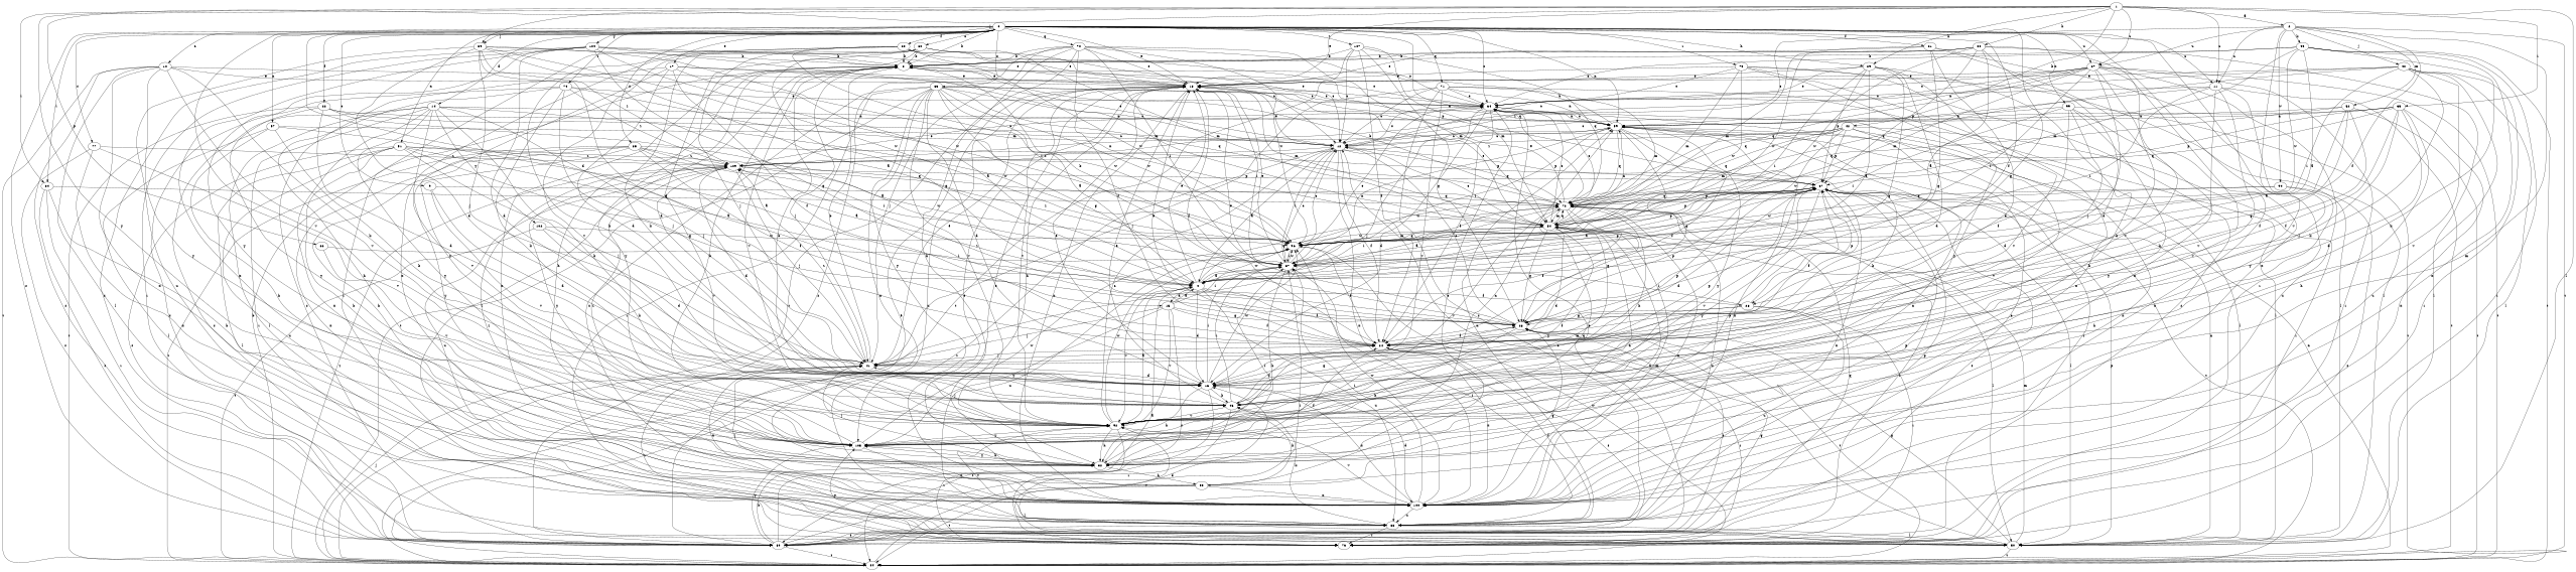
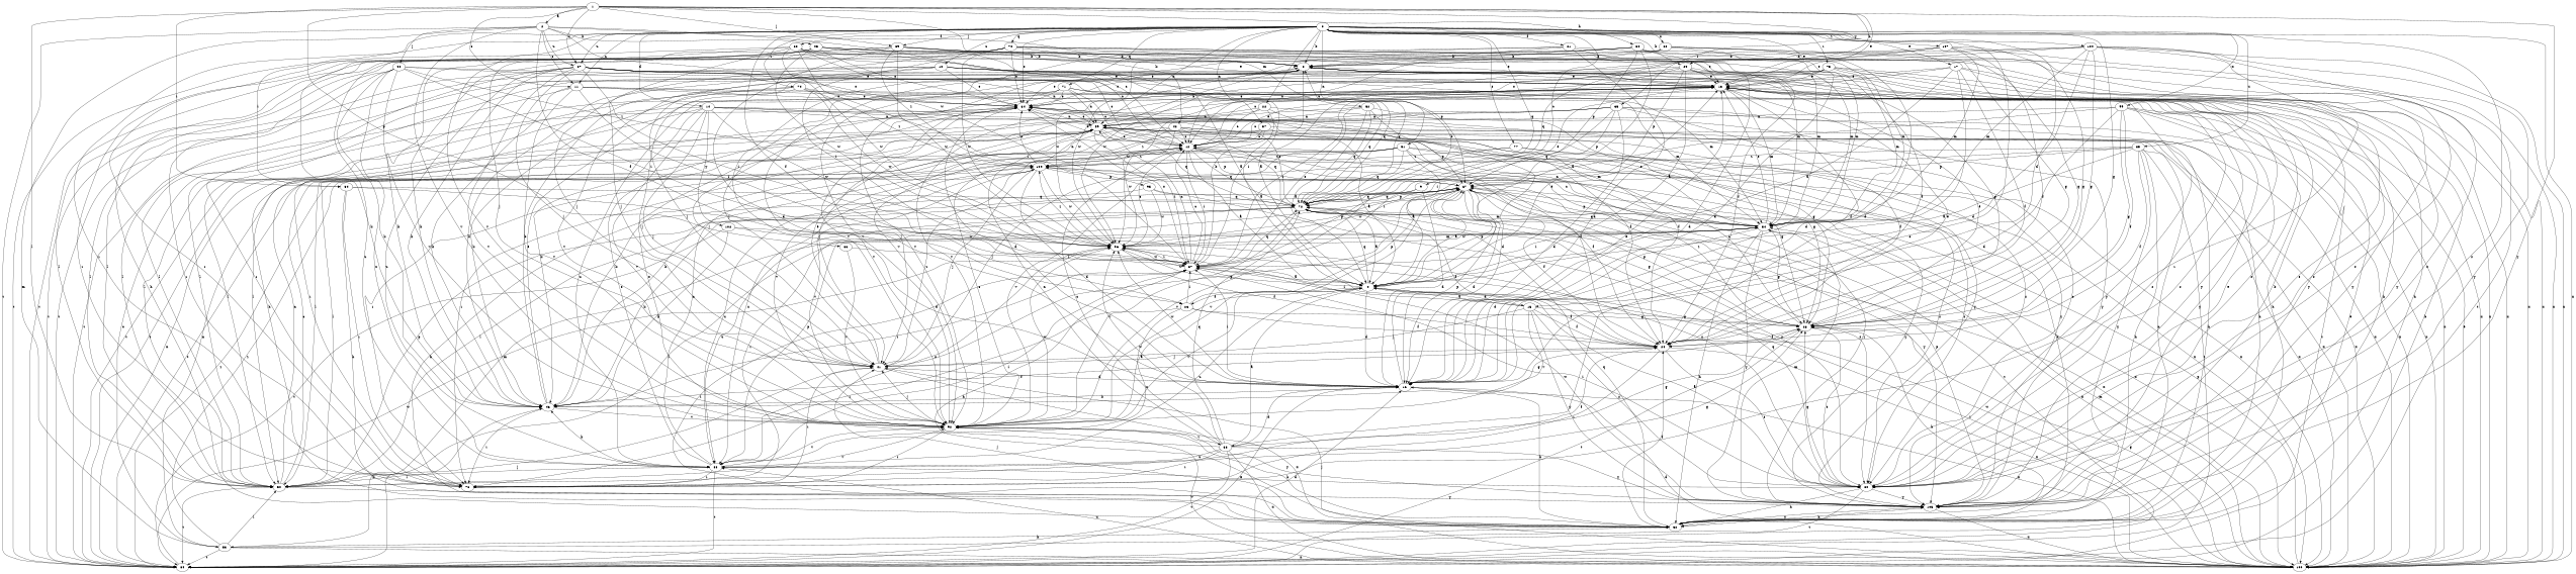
  strict digraph {
    0
    8
    9
    10
    11
    14
    15
    17
    n9 [label=13]
    20
    21
    22
    23
    28
    29
    34
    39
    n18 [label=51]
    57
    59
    60
    63
    64
    70
    71
    72
    74
    75
    76
    77
    80
    85
    87
    92
    99
    100
    104
    107
    50
    105
    32
    41
    16
    84
    46
    37
    102
    96
    4
    24
    12
    88
    54
    67
    109
    1
    2
    30
    35
    42
    66
    40
    45
    52
    53
-   95 [label=94]
+   95
    0 -> 8 [label=b]
    0 -> 9 [label=c]
    0 -> 10 [label=c]
    0 -> 11 [label=c]
    0 -> 14 [label=d]
    0 -> 15 [label=d]
    0 -> 17 [label=e]
    0 -> n9 [label=e]
    0 -> 20 [label=f]
    0 -> 21 [label=f]
    0 -> 22 [label=f]
    0 -> 23 [label=f]
    0 -> 28 [label=g]
    0 -> 29 [label=h]
    0 -> 34 [label=i]
    0 -> 39 [label=j]
    0 -> n18 [label=n]
    0 -> 57 [label=n]
    0 -> 59 [label=n]
    0 -> 60 [label=o]
    0 -> 63 [label=o]
    0 -> 64 [label=o]
    0 -> 70 [label=q]
    0 -> 71 [label=q]
    0 -> 72 [label=q]
    0 -> 74 [label=r]
    0 -> 75 [label=r]
    0 -> 76 [label=r]
    0 -> 77 [label=s]
    0 -> 80 [label=s]
    0 -> 85 [label=u]
    0 -> 87 [label=u]
    0 -> 92 [label=v]
    0 -> 99 [label=x]
    0 -> 100 [label=x]
    0 -> 104 [label=y]
    0 -> 107 [label=z]
    8 -> n9 [label=e]
    8 -> 64 [label=o]
    8 -> 92 [label=v]
    8 -> 100 [label=x]
    8 -> 50 [label=l]
    8 -> 105 [label=y]
    8 -> 32 [label=h]
    8 -> 41 [label=j]
    9 -> 72 [label=q]
    9 -> 92 [label=v]
    9 -> 16 [label=d]
    10 -> n9 [label=e]
    10 -> 64 [label=o]
    10 -> 80 [label=s]
    10 -> 92 [label=v]
    10 -> 100 [label=x]
    10 -> 50 [label=l]
    10 -> 105 [label=y]
    10 -> 84 [label=t]
    10 -> 46 [label=k]
    11 -> 64 [label=o]
    11 -> 72 [label=q]
    11 -> 92 [label=v]
    11 -> 105 [label=y]
    11 -> 84 [label=t]
    11 -> 46 [label=k]
    11 -> 37 [label=i]
    14 -> 59 [label=n]
    14 -> 76 [label=r]
    14 -> 80 [label=s]
    14 -> 92 [label=v]
    14 -> 100 [label=x]
    14 -> 50 [label=l]
    14 -> 105 [label=y]
    14 -> 41 [label=j]
    14 -> 46 [label=k]
    14 -> 102 [label=y]
    14 -> 96 [label=w]
    15 -> 28 [label=g]
    15 -> 80 [label=s]
    15 -> 92 [label=v]
    15 -> 105 [label=y]
    15 -> 41 [label=j]
    15 -> 37 [label=i]
    15 -> 4 [label=a]
    15 -> 24 [label=f]
    17 -> n9 [label=e]
    17 -> 80 [label=s]
    17 -> 105 [label=y]
    17 -> 16 [label=d]
    17 -> 4 [label=a]
    17 -> 24 [label=f]
    17 -> 12 [label=c]
    n9 -> 64 [label=o]
    n9 -> 92 [label=v]
    n9 -> 100 [label=x]
    n9 -> 32 [label=h]
    n9 -> 37 [label=i]
    n9 -> 24 [label=f]
    n9 -> 88 [label=u]
    n9 -> 54 [label=m]
    20 -> 8 [label=b]
    20 -> n9 [label=e]
    20 -> 76 [label=r]
    20 -> 41 [label=j]
    20 -> 46 [label=k]
    20 -> 37 [label=i]
    20 -> 96 [label=w]
    20 -> 12 [label=c]
    20 -> 67 [label=p]
    21 -> 8 [label=b]
    21 -> 28 [label=g]
    21 -> 100 [label=x]
    21 -> 50 [label=l]
    21 -> 16 [label=d]
    21 -> 96 [label=w]
    22 -> 59 [label=n]
    22 -> 105 [label=y]
    22 -> 16 [label=d]
    22 -> 84 [label=t]
    22 -> 4 [label=a]
    22 -> 12 [label=c]
    23 -> 28 [label=g]
    23 -> 76 [label=r]
    23 -> 37 [label=i]
    23 -> 24 [label=f]
    23 -> 88 [label=u]
    23 -> 67 [label=p]
    28 -> n9 [label=e]
    28 -> 80 [label=s]
    28 -> 32 [label=h]
    28 -> 84 [label=t]
    28 -> 24 [label=f]
    28 -> 12 [label=c]
    28 -> 67 [label=p]
    28 -> 109 [label=z]
    29 -> n9 [label=e]
    29 -> 28 [label=g]
    29 -> 64 [label=o]
    29 -> 92 [label=v]
    29 -> 32 [label=h]
    29 -> 16 [label=d]
    29 -> 37 [label=i]
    29 -> 4 [label=a]
    29 -> 67 [label=p]
    34 -> 72 [label=q]
    34 -> 76 [label=r]
    34 -> 80 [label=s]
    34 -> 32 [label=h]
    39 -> 8 [label=b]
    39 -> 41 [label=j]
    39 -> 16 [label=d]
    39 -> 96 [label=w]
    39 -> 4 [label=a]
    39 -> 24 [label=f]
    39 -> 88 [label=u]
    39 -> 54 [label=m]
    39 -> 109 [label=z]
    n18 -> 28 [label=g]
    n18 -> 72 [label=q]
    n18 -> 80 [label=s]
    n18 -> 50 [label=l]
    n18 -> 32 [label=h]
    n18 -> 41 [label=j]
    n18 -> 4 [label=a]
    n18 -> 88 [label=u]
    n18 -> 109 [label=z]
    57 -> 50 [label=l]
    57 -> 32 [label=h]
    57 -> 46 [label=k]
    57 -> 4 [label=a]
    57 -> 12 [label=c]
    59 -> 8 [label=b]
    59 -> 28 [label=g]
    59 -> 64 [label=o]
    59 -> 72 [label=q]
    59 -> 76 [label=r]
    59 -> 100 [label=x]
    59 -> 105 [label=y]
    59 -> 46 [label=k]
    59 -> 37 [label=i]
    59 -> 24 [label=f]
    59 -> 12 [label=c]
    60 -> 8 [label=b]
    60 -> 28 [label=g]
    60 -> 92 [label=v]
    60 -> 100 [label=x]
    60 -> 16 [label=d]
    60 -> 46 [label=k]
    60 -> 12 [label=c]
    60 -> 54 [label=m]
    63 -> 28 [label=g]
    63 -> 59 [label=n]
    63 -> 64 [label=o]
    63 -> 72 [label=q]
    63 -> 76 [label=r]
-   63 -> 92 [label=v]
+   92 -> 63 [label=v]
    63 -> 100 [label=x]
    63 -> 105 [label=y]
    63 -> 16 [label=d]
    63 -> 84 [label=t]
    63 -> 96 [label=w]
    63 -> 4 [label=a]
    63 -> 12 [label=c]
    63 -> 88 [label=u]
    64 -> 59 [label=n]
    64 -> 50 [label=l]
    64 -> 41 [label=j]
    64 -> 16 [label=d]
    64 -> 24 [label=f]
    70 -> 8 [label=b]
    70 -> n9 [label=e]
    70 -> 64 [label=o]
    70 -> 80 [label=s]
    70 -> 32 [label=h]
    70 -> 41 [label=j]
    70 -> 84 [label=t]
    70 -> 37 [label=i]
    70 -> 96 [label=w]
    70 -> 24 [label=f]
    70 -> 54 [label=m]
    71 -> 59 [label=n]
    71 -> 64 [label=o]
    71 -> 80 [label=s]
    71 -> 92 [label=v]
    71 -> 50 [label=l]
    71 -> 41 [label=j]
    71 -> 12 [label=c]
    71 -> 54 [label=m]
    72 -> 8 [label=b]
    72 -> n9 [label=e]
    72 -> 28 [label=g]
    72 -> 64 [label=o]
    72 -> 76 [label=r]
    72 -> 92 [label=v]
    72 -> 100 [label=x]
    72 -> 46 [label=k]
    72 -> 4 [label=a]
    72 -> 24 [label=f]
    72 -> 88 [label=u]
    72 -> 54 [label=m]
    72 -> 67 [label=p]
    74 -> 64 [label=o]
    74 -> 80 [label=s]
    74 -> 32 [label=h]
    74 -> 41 [label=j]
    74 -> 46 [label=k]
    74 -> 96 [label=w]
    74 -> 109 [label=z]
    75 -> n9 [label=e]
    75 -> 64 [label=o]
    75 -> 80 [label=s]
    75 -> 100 [label=x]
    75 -> 50 [label=l]
    75 -> 105 [label=y]
    75 -> 96 [label=w]
    75 -> 54 [label=m]
    77 -> 80 [label=s]
    77 -> 92 [label=v]
    77 -> 100 [label=x]
    77 -> 109 [label=z]
    80 -> n9 [label=e]
    80 -> 28 [label=g]
    80 -> 64 [label=o]
    80 -> 72 [label=q]
    80 -> 105 [label=y]
    80 -> 32 [label=h]
    80 -> 84 [label=t]
    80 -> 37 [label=i]
    80 -> 4 [label=a]
    85 -> 100 [label=x]
    85 -> 105 [label=y]
    85 -> 32 [label=h]
    85 -> 84 [label=t]
    85 -> 37 [label=i]
    85 -> 4 [label=a]
    85 -> 24 [label=f]
    85 -> 67 [label=p]
    85 -> 109 [label=z]
    87 -> n9 [label=e]
    87 -> 59 [label=n]
    87 -> 64 [label=o]
    87 -> 72 [label=q]
    87 -> 76 [label=r]
    87 -> 92 [label=v]
    87 -> 41 [label=j]
    87 -> 84 [label=t]
    87 -> 46 [label=k]
    87 -> 37 [label=i]
    87 -> 12 [label=c]
    87 -> 88 [label=u]
    87 -> 54 [label=m]
    92 -> 76 [label=r]
    92 -> 105 [label=y]
    92 -> 32 [label=h]
    92 -> 41 [label=j]
    92 -> 96 [label=w]
    92 -> 4 [label=a]
    92 -> 12 [label=c]
+   99 -> 28 [label=g]
    99 -> 59 [label=n]
    99 -> 100 [label=x]
    99 -> 105 [label=y]
    99 -> 16 [label=d]
    99 -> 84 [label=t]
    99 -> 37 [label=i]
    99 -> 24 [label=f]
    100 -> n9 [label=e]
    100 -> 28 [label=g]
    100 -> 92 [label=v]
    100 -> 41 [label=j]
    100 -> 16 [label=d]
    100 -> 37 [label=i]
    100 -> 96 [label=w]
    100 -> 88 [label=u]
    100 -> 54 [label=m]
    100 -> 67 [label=p]
    104 -> 8 [label=b]
    104 -> n9 [label=e]
    104 -> 28 [label=g]
    104 -> 76 [label=r]
    104 -> 80 [label=s]
    104 -> 100 [label=x]
    104 -> 105 [label=y]
    104 -> 16 [label=d]
    104 -> 96 [label=w]
    104 -> 54 [label=m]
    107 -> 8 [label=b]
    107 -> 28 [label=g]
    107 -> 72 [label=q]
    107 -> 84 [label=t]
    107 -> 24 [label=f]
    107 -> 12 [label=c]
    107 -> 54 [label=m]
    50 -> 28 [label=g]
    50 -> 59 [label=n]
    50 -> 92 [label=v]
    50 -> 105 [label=y]
    50 -> 84 [label=t]
    50 -> 12 [label=c]
    50 -> 54 [label=m]
    50 -> 67 [label=p]
    105 -> 8 [label=b]
    105 -> 100 [label=x]
    105 -> 32 [label=h]
    105 -> 96 [label=w]
    105 -> 54 [label=m]
    105 -> 67 [label=p]
    105 -> 109 [label=z]
    32 -> 59 [label=n]
    32 -> 72 [label=q]
    32 -> 105 [label=y]
    32 -> 41 [label=j]
    32 -> 37 [label=i]
    32 -> 24 [label=f]
    32 -> 53 [label=h]
-   41 -> 8 [label=b]
+   41 -> 8 [label=j]
    41 -> n9 [label=e]
    41 -> 76 [label=r]
    41 -> 100 [label=x]
    41 -> 16 [label=d]
    41 -> 67 [label=p]
    41 -> 109 [label=z]
    16 -> n9 [label=e]
    16 -> 100 [label=x]
    16 -> 32 [label=h]
    16 -> 84 [label=t]
    16 -> 46 [label=k]
    16 -> 37 [label=i]
    16 -> 96 [label=w]
    16 -> 67 [label=p]
    84 -> 8 [label=b]
    84 -> 59 [label=n]
    84 -> 41 [label=j]
    84 -> 16 [label=d]
    84 -> 96 [label=w]
    84 -> 109 [label=z]
    46 -> 8 [label=b]
    46 -> n9 [label=e]
    46 -> 28 [label=g]
    46 -> 76 [label=r]
    46 -> 92 [label=v]
    46 -> 37 [label=i]
    46 -> 24 [label=f]
    37 -> 8 [label=b]
    37 -> n9 [label=e]
    37 -> 59 [label=n]
    37 -> 64 [label=o]
    37 -> 72 [label=q]
    37 -> 32 [label=h]
    37 -> 96 [label=w]
    37 -> 4 [label=a]
    37 -> 12 [label=c]
    102 -> 16 [label=d]
    102 -> 84 [label=t]
    102 -> 46 [label=k]
    102 -> 96 [label=w]
    96 -> 37 [label=i]
    96 -> 24 [label=f]
    96 -> 12 [label=c]
    96 -> 88 [label=u]
    96 -> 54 [label=m]
    96 -> 67 [label=p]
    96 -> 109 [label=z]
    4 -> 15 [label=d]
    4 -> n9 [label=e]
    4 -> 23 [label=f]
    4 -> 72 [label=q]
    4 -> 92 [label=v]
    4 -> 16 [label=d]
    4 -> 96 [label=w]
    4 -> 24 [label=f]
    4 -> 88 [label=u]
    4 -> 67 [label=p]
    24 -> n9 [label=e]
    24 -> 76 [label=r]
    24 -> 80 [label=s]
    24 -> 100 [label=x]
    24 -> 41 [label=j]
    12 -> n9 [label=e]
    12 -> 64 [label=o]
    12 -> 72 [label=q]
    12 -> 100 [label=x]
    12 -> 84 [label=t]
    12 -> 37 [label=i]
    12 -> 4 [label=a]
    12 -> 24 [label=f]
    12 -> 67 [label=p]
    12 -> 109 [label=z]
    88 -> 59 [label=n]
    88 -> 64 [label=o]
    88 -> 76 [label=r]
    88 -> 80 [label=s]
    88 -> 92 [label=v]
    88 -> 50 [label=l]
+   88 -> 84 [label=t]
    88 -> 46 [label=k]
    88 -> 37 [label=i]
    88 -> 24 [label=f]
    88 -> 67 [label=p]
    54 -> n9 [label=e]
    54 -> 28 [label=g]
    54 -> 59 [label=n]
    54 -> 64 [label=o]
    54 -> 72 [label=q]
    54 -> 100 [label=x]
    54 -> 50 [label=l]
    54 -> 105 [label=y]
    54 -> 32 [label=h]
    54 -> 16 [label=d]
    54 -> 37 [label=i]
    54 -> 96 [label=w]
    54 -> 12 [label=c]
    54 -> 67 [label=p]
    67 -> 72 [label=q]
    67 -> 80 [label=s]
    67 -> 92 [label=v]
    67 -> 100 [label=x]
    67 -> 50 [label=l]
    67 -> 105 [label=y]
    67 -> 16 [label=d]
    67 -> 84 [label=t]
    67 -> 96 [label=w]
    67 -> 4 [label=a]
    67 -> 24 [label=f]
    109 -> 59 [label=n]
    109 -> 64 [label=o]
    109 -> 92 [label=v]
    109 -> 105 [label=y]
    109 -> 41 [label=j]
    109 -> 16 [label=d]
    109 -> 96 [label=w]
    109 -> 88 [label=u]
    109 -> 67 [label=p]
    1 -> 11 [label=c]
    1 -> n9 [label=e]
    1 -> 29 [label=h]
    1 -> 34 [label=i]
    1 -> 39 [label=j]
    1 -> 87 [label=u]
    1 -> 50 [label=l]
    1 -> 105 [label=y]
    1 -> 2 [label=a]
    1 -> 30 [label=h]
    1 -> 35 [label=i]
    1 -> 42 [label=k]
    1 -> 66 [label=p]
    2 -> 11 [label=c]
    2 -> 23 [label=f]
    2 -> 87 [label=u]
    2 -> 92 [label=v]
    2 -> 84 [label=t]
    2 -> 12 [label=c]
    2 -> 40 [label=j]
    2 -> 45 [label=k]
    2 -> 52 [label=m]
    2 -> 53 [label=m]
    2 -> 95 [label=w]
    30 -> 8 [label=b]
    30 -> n9 [label=e]
    30 -> 92 [label=v]
    30 -> 50 [label=l]
    30 -> 16 [label=d]
    30 -> 96 [label=w]
    30 -> 4 [label=a]
    30 -> 54 [label=m]
    30 -> 67 [label=p]
    35 -> 59 [label=n]
    35 -> 72 [label=q]
    35 -> 100 [label=x]
    35 -> 32 [label=h]
    35 -> 41 [label=j]
    35 -> 16 [label=d]
    35 -> 24 [label=f]
    35 -> 12 [label=c]
    35 -> 67 [label=p]
    42 -> 72 [label=q]
    42 -> 76 [label=r]
    42 -> 92 [label=v]
    42 -> 100 [label=x]
    42 -> 96 [label=w]
    42 -> 12 [label=c]
    42 -> 54 [label=m]
    42 -> 67 [label=p]
    42 -> 109 [label=z]
    66 -> 92 [label=v]
    66 -> 37 [label=i]
    40 -> n9 [label=e]
    40 -> 72 [label=q]
    40 -> 76 [label=r]
    40 -> 92 [label=v]
    40 -> 50 [label=l]
    40 -> 46 [label=k]
    40 -> 37 [label=i]
    40 -> 88 [label=u]
    40 -> 109 [label=z]
    45 -> 8 [label=b]
    45 -> 64 [label=o]
    45 -> 76 [label=r]
    45 -> 100 [label=x]
    45 -> 84 [label=t]
    45 -> 46 [label=k]
    45 -> 96 [label=w]
    45 -> 4 [label=a]
    45 -> 54 [label=m]
    52 -> 28 [label=g]
    52 -> 59 [label=n]
    52 -> 72 [label=q]
    52 -> 84 [label=t]
    52 -> 4 [label=a]
    52 -> 24 [label=f]
    53 -> n9 [label=e]
    53 -> 59 [label=n]
    53 -> 64 [label=o]
    53 -> 100 [label=x]
    53 -> 50 [label=l]
    53 -> 84 [label=t]
    53 -> 46 [label=k]
    53 -> 109 [label=z]
    95 -> 72 [label=q]
    95 -> 80 [label=s]
    95 -> 32 [label=h]
    95 -> 96 [label=w]
  }
